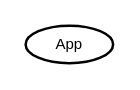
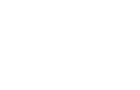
  <mxCell id="0" />
  <mxCell id="1" parent="0" />
- <mxCell id="2" value="App" style="strokeWidth=2;html=1;shape=mxgraph.flowchart.start_1;whiteSpace=wrap;" vertex="1" parent="1"><mxGeometry x="20" y="20" width="70" height="30" as="geometry" /></mxCell>
